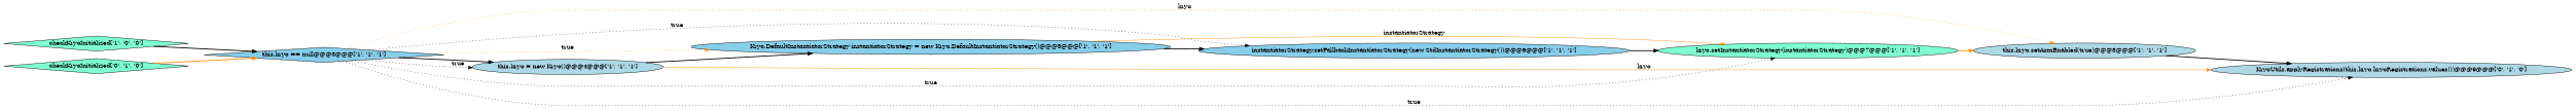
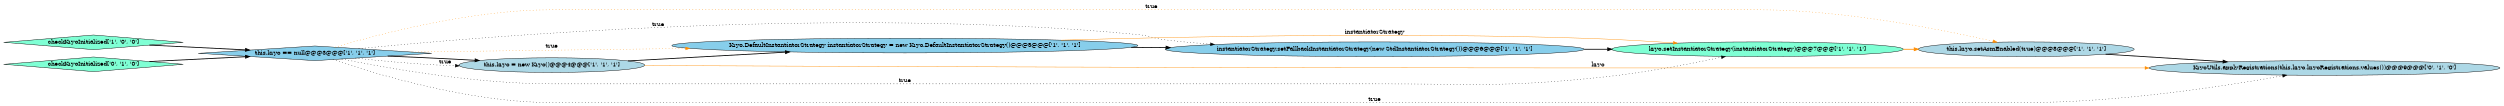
  digraph {
    rankdir=LR
    node [fillcolor=aquamarine shape=ellipse style=filled]
    edge [color=black style=bold]
    n1 [label="kryo.setInstantiatorStrategy(instantiatorStrategy)@@@7@@@['1', '1', '1']"]
    n2 [fillcolor=lightblue label="this.kryo.setAsmEnabled(true)@@@8@@@['1', '1', '1']"]
    n3 [fillcolor=lightblue label="KryoUtils.applyRegistrations(this.kryo,kryoRegistrations.values())@@@9@@@['0', '1', '0']"]
    n4 [fillcolor=skyblue label="this.kryo == null@@@3@@@['1', '1', '1']" shape=diamond]
    n5 [fillcolor=skyblue label="Kryo.DefaultInstantiatorStrategy instantiatorStrategy = new Kryo.DefaultInstantiatorStrategy()@@@5@@@['1', '1', '1']"]
    n6 [fillcolor=lightblue label="this.kryo = new Kryo()@@@4@@@['1', '1', '1']"]
    n7 [fillcolor=skyblue label="instantiatorStrategy.setFallbackInstantiatorStrategy(new StdInstantiatorStrategy())@@@6@@@['1', '1', '1']"]
    n8 [label="checkKryoInitialized['1', '0', '0']" shape=diamond]
    n9 [label="checkKryoInitialized['0', '1', '0']" shape=diamond]
    n1 -> n2 [color=darkorange]
    n2 -> n3
    n4 -> n1 [label=true style=dotted]
-   n4 -> n2 [color=darkorange label=kryo style=dotted]
+   n4 -> n2 [color=darkorange label=true style=dotted]
    n4 -> n3 [label=true style=dotted]
    n4 -> n5 [color=darkorange label=true style=dotted]
    n4 -> n6 [label=true style=dotted]
    n4 -> n6
    n4 -> n7 [label=true style=dotted]
    n5 -> n1 [color=darkorange label=instantiatorStrategy style=solid]
    n5 -> n7
    n6 -> n3 [color=darkorange label=kryo style=solid]
    n6 -> n5
    n7 -> n1
    n8 -> n4
-   n9 -> n4 [color=darkorange]
+   n9 -> n4
  }
